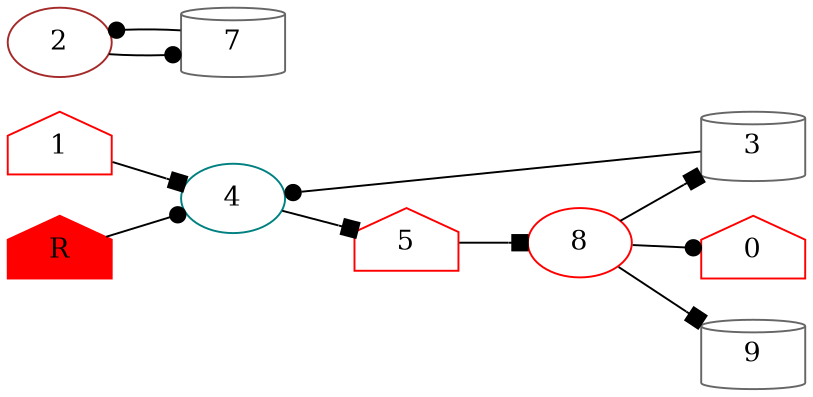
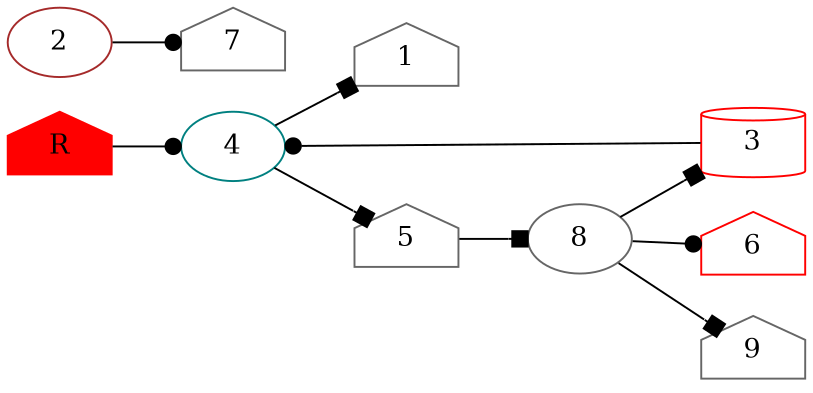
  digraph {
    rankdir=LR
    node [color=gray40 shape=house]
    edge [arrowhead=box]
    4 [color=teal shape=ellipse]
-   1 [color=red]
-   5 [color=red]
+   1
+   5
    2 [color=brown shape=ellipse]
-   7 [shape=cylinder]
-   3 [shape=cylinder]
-   8 [color=red shape=ellipse]
-   6 [color=red label=0]
-   9 [shape=cylinder]
+   7
+   3 [color=red shape=cylinder]
+   8 [shape=ellipse]
+   6 [color=red]
+   9
    R [color=red fillcolor="#ff0000" style=filled]
    4 -> 5
-   1 -> 4
+   4 -> 1
    5 -> 8
    2 -> 7 [arrowhead=dot]
-   7 -> 2 [arrowhead=dot]
    3 -> 4 [arrowhead=dot]
    8 -> 3
    8 -> 6 [arrowhead=dot]
    8 -> 9
    R -> 4 [arrowhead=dot]
  }
